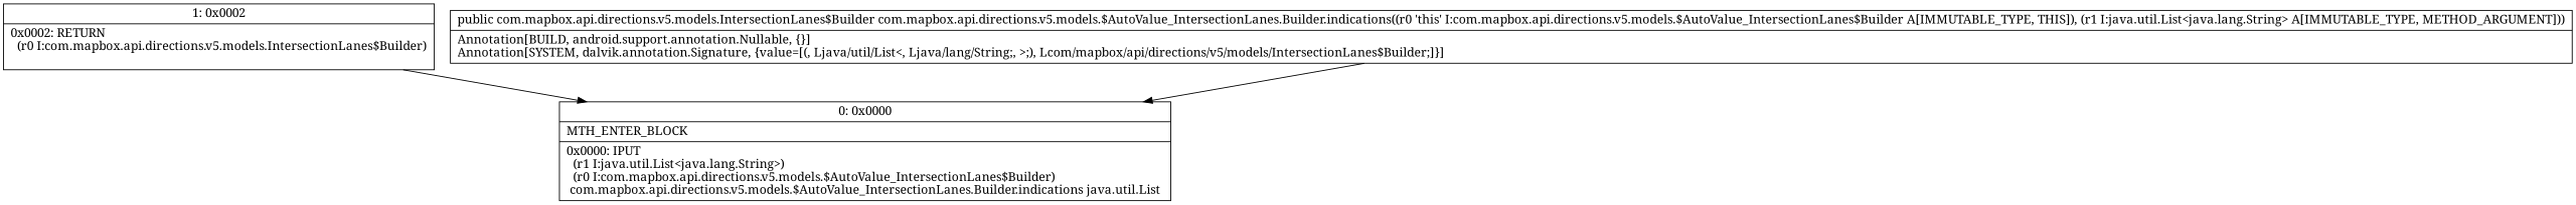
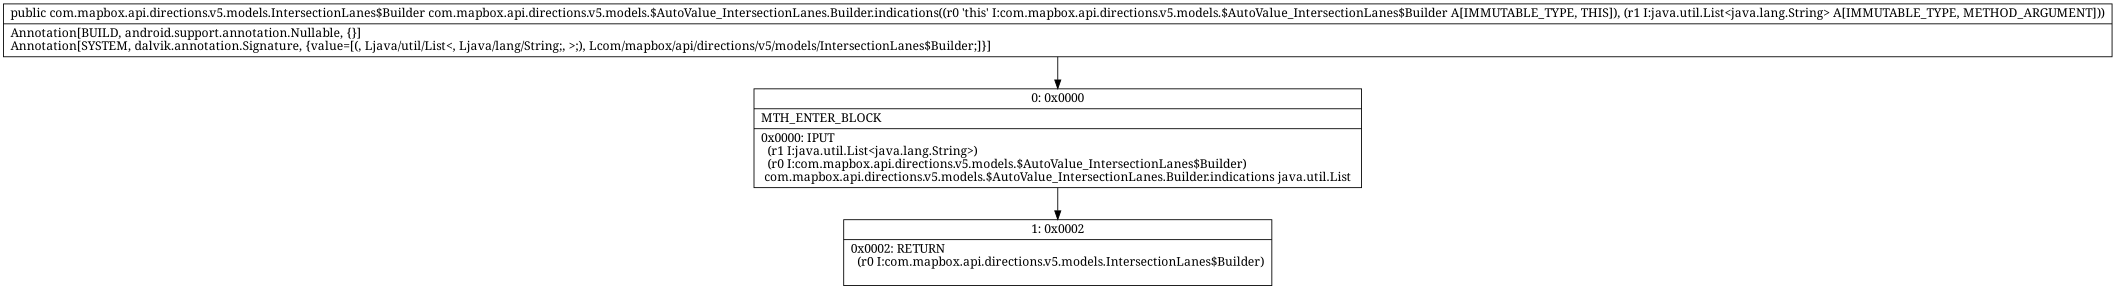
  digraph {
    fontname="Noto Serif"
    node [shape=record fontname="Noto Serif"]
    edge [fontname="Noto Serif"]
    n1 [label="{0\:\ 0x0000|MTH_ENTER_BLOCK\l|0x0000: IPUT  \l  (r1 I:java.util.List\<java.lang.String\>)\l  (r0 I:com.mapbox.api.directions.v5.models.$AutoValue_IntersectionLanes$Builder)\l com.mapbox.api.directions.v5.models.$AutoValue_IntersectionLanes.Builder.indications java.util.List \l}"]
    n2 [label="{1\:\ 0x0002|0x0002: RETURN  \l  (r0 I:com.mapbox.api.directions.v5.models.IntersectionLanes$Builder)\l \l}"]
    n3 [label="{public com.mapbox.api.directions.v5.models.IntersectionLanes$Builder com.mapbox.api.directions.v5.models.$AutoValue_IntersectionLanes.Builder.indications((r0 'this' I:com.mapbox.api.directions.v5.models.$AutoValue_IntersectionLanes$Builder A[IMMUTABLE_TYPE, THIS]), (r1 I:java.util.List\<java.lang.String\> A[IMMUTABLE_TYPE, METHOD_ARGUMENT]))  | Annotation[BUILD, android.support.annotation.Nullable, \{\}]\lAnnotation[SYSTEM, dalvik.annotation.Signature, \{value=[(, Ljava\/util\/List\<, Ljava\/lang\/String;, \>;), Lcom\/mapbox\/api\/directions\/v5\/models\/IntersectionLanes$Builder;]\}]\l}"]
-   n2 -> n1
+   n1 -> n2
    n3 -> n1
  }
